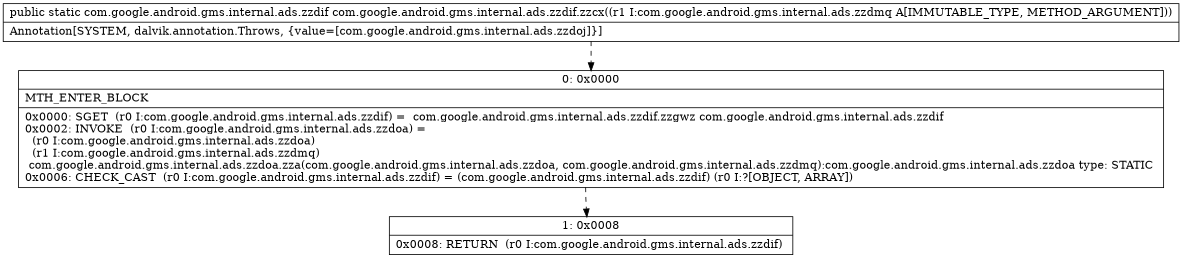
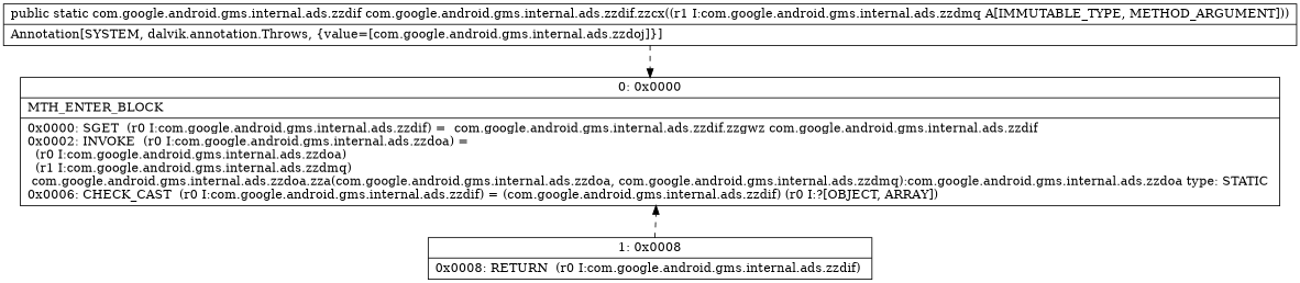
  digraph {
    node [shape=record]
    edge [style=dashed]
    n1 [label="{0\:\ 0x0000|MTH_ENTER_BLOCK\l|0x0000: SGET  (r0 I:com.google.android.gms.internal.ads.zzdif) =  com.google.android.gms.internal.ads.zzdif.zzgwz com.google.android.gms.internal.ads.zzdif \l0x0002: INVOKE  (r0 I:com.google.android.gms.internal.ads.zzdoa) = \l  (r0 I:com.google.android.gms.internal.ads.zzdoa)\l  (r1 I:com.google.android.gms.internal.ads.zzdmq)\l com.google.android.gms.internal.ads.zzdoa.zza(com.google.android.gms.internal.ads.zzdoa, com.google.android.gms.internal.ads.zzdmq):com.google.android.gms.internal.ads.zzdoa type: STATIC \l0x0006: CHECK_CAST  (r0 I:com.google.android.gms.internal.ads.zzdif) = (com.google.android.gms.internal.ads.zzdif) (r0 I:?[OBJECT, ARRAY]) \l}"]
    n2 [label="{1\:\ 0x0008|0x0008: RETURN  (r0 I:com.google.android.gms.internal.ads.zzdif) \l}"]
    n3 [label="{public static com.google.android.gms.internal.ads.zzdif com.google.android.gms.internal.ads.zzdif.zzcx((r1 I:com.google.android.gms.internal.ads.zzdmq A[IMMUTABLE_TYPE, METHOD_ARGUMENT]))  | Annotation[SYSTEM, dalvik.annotation.Throws, \{value=[com.google.android.gms.internal.ads.zzdoj]\}]\l}"]
-   n1 -> n2
+   n2 -> n1
    n3 -> n1
  }
